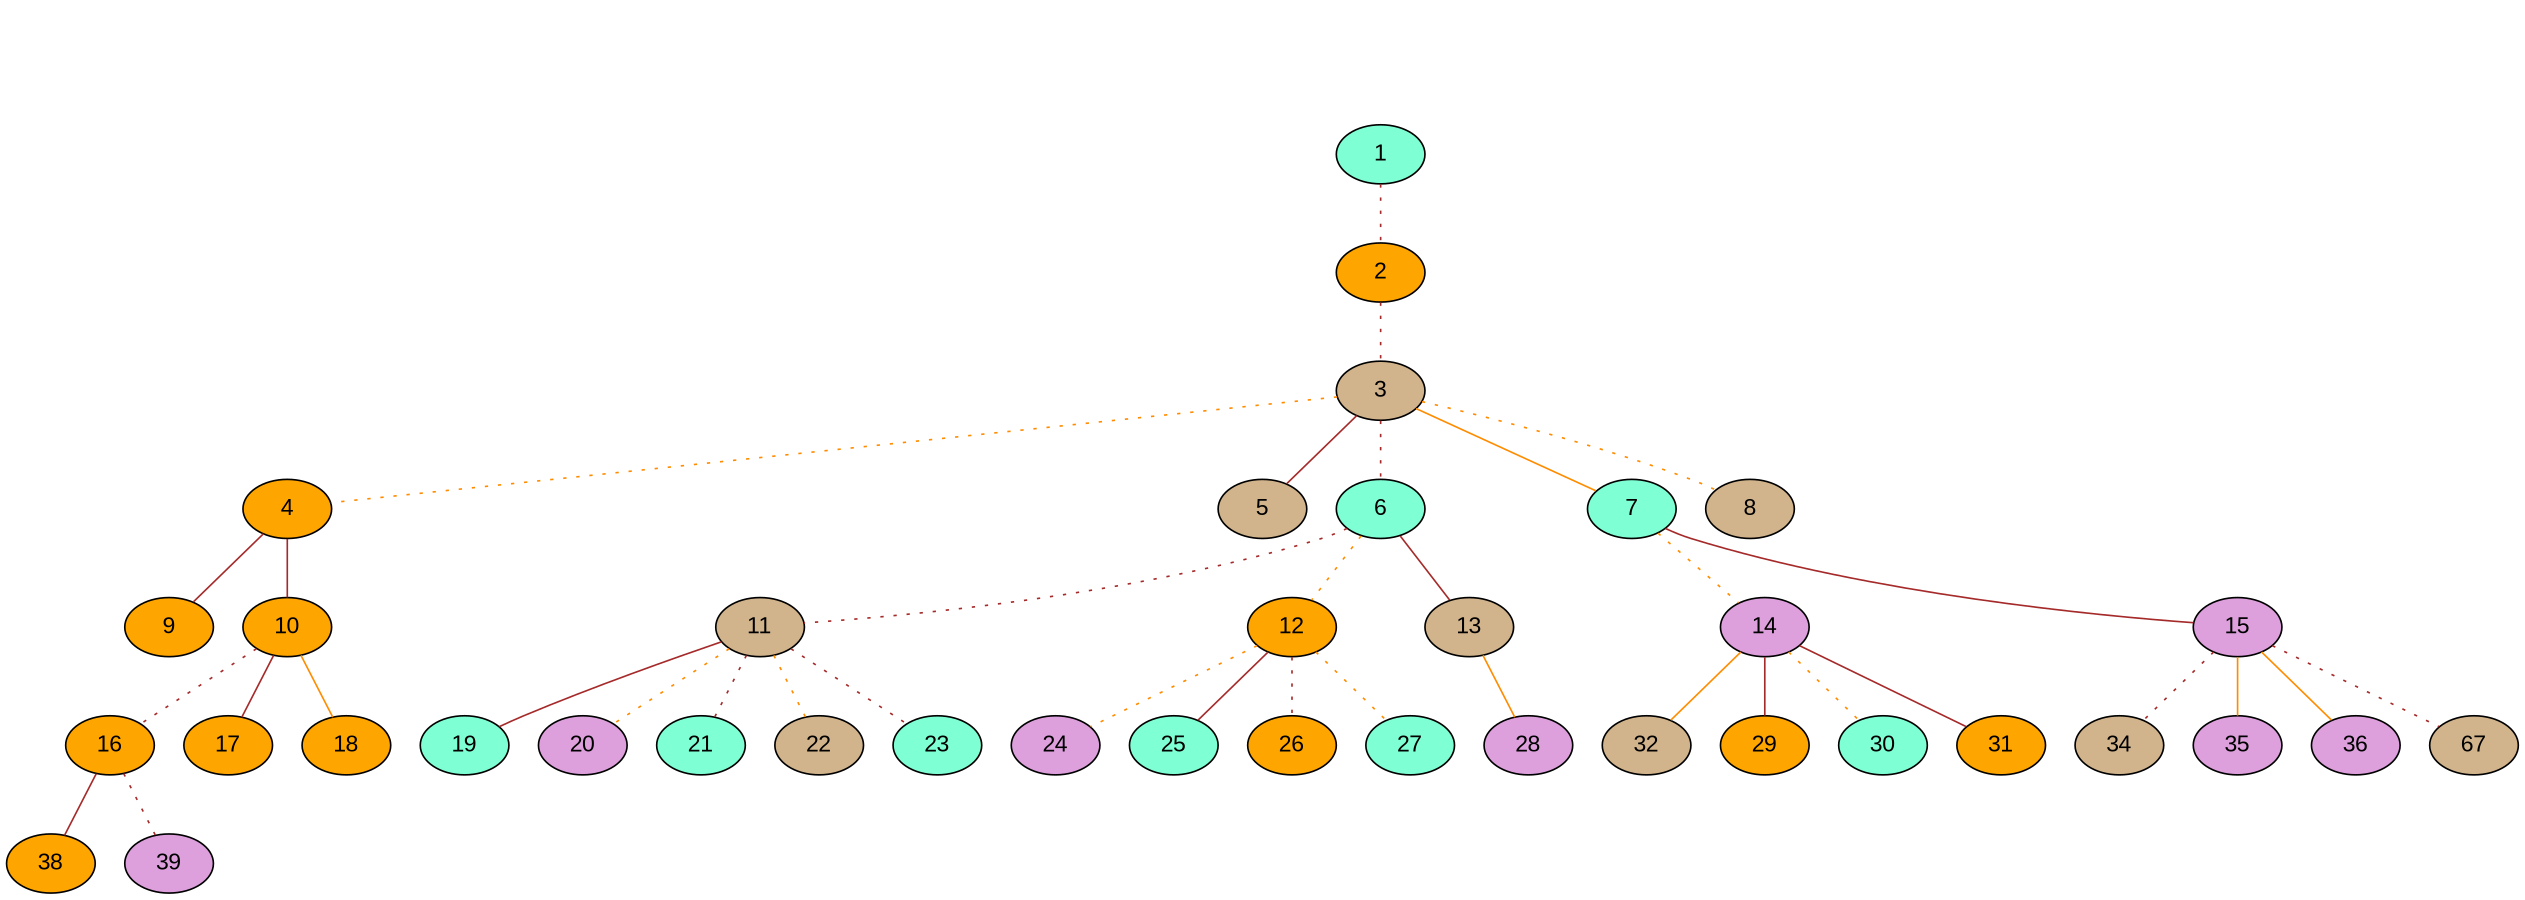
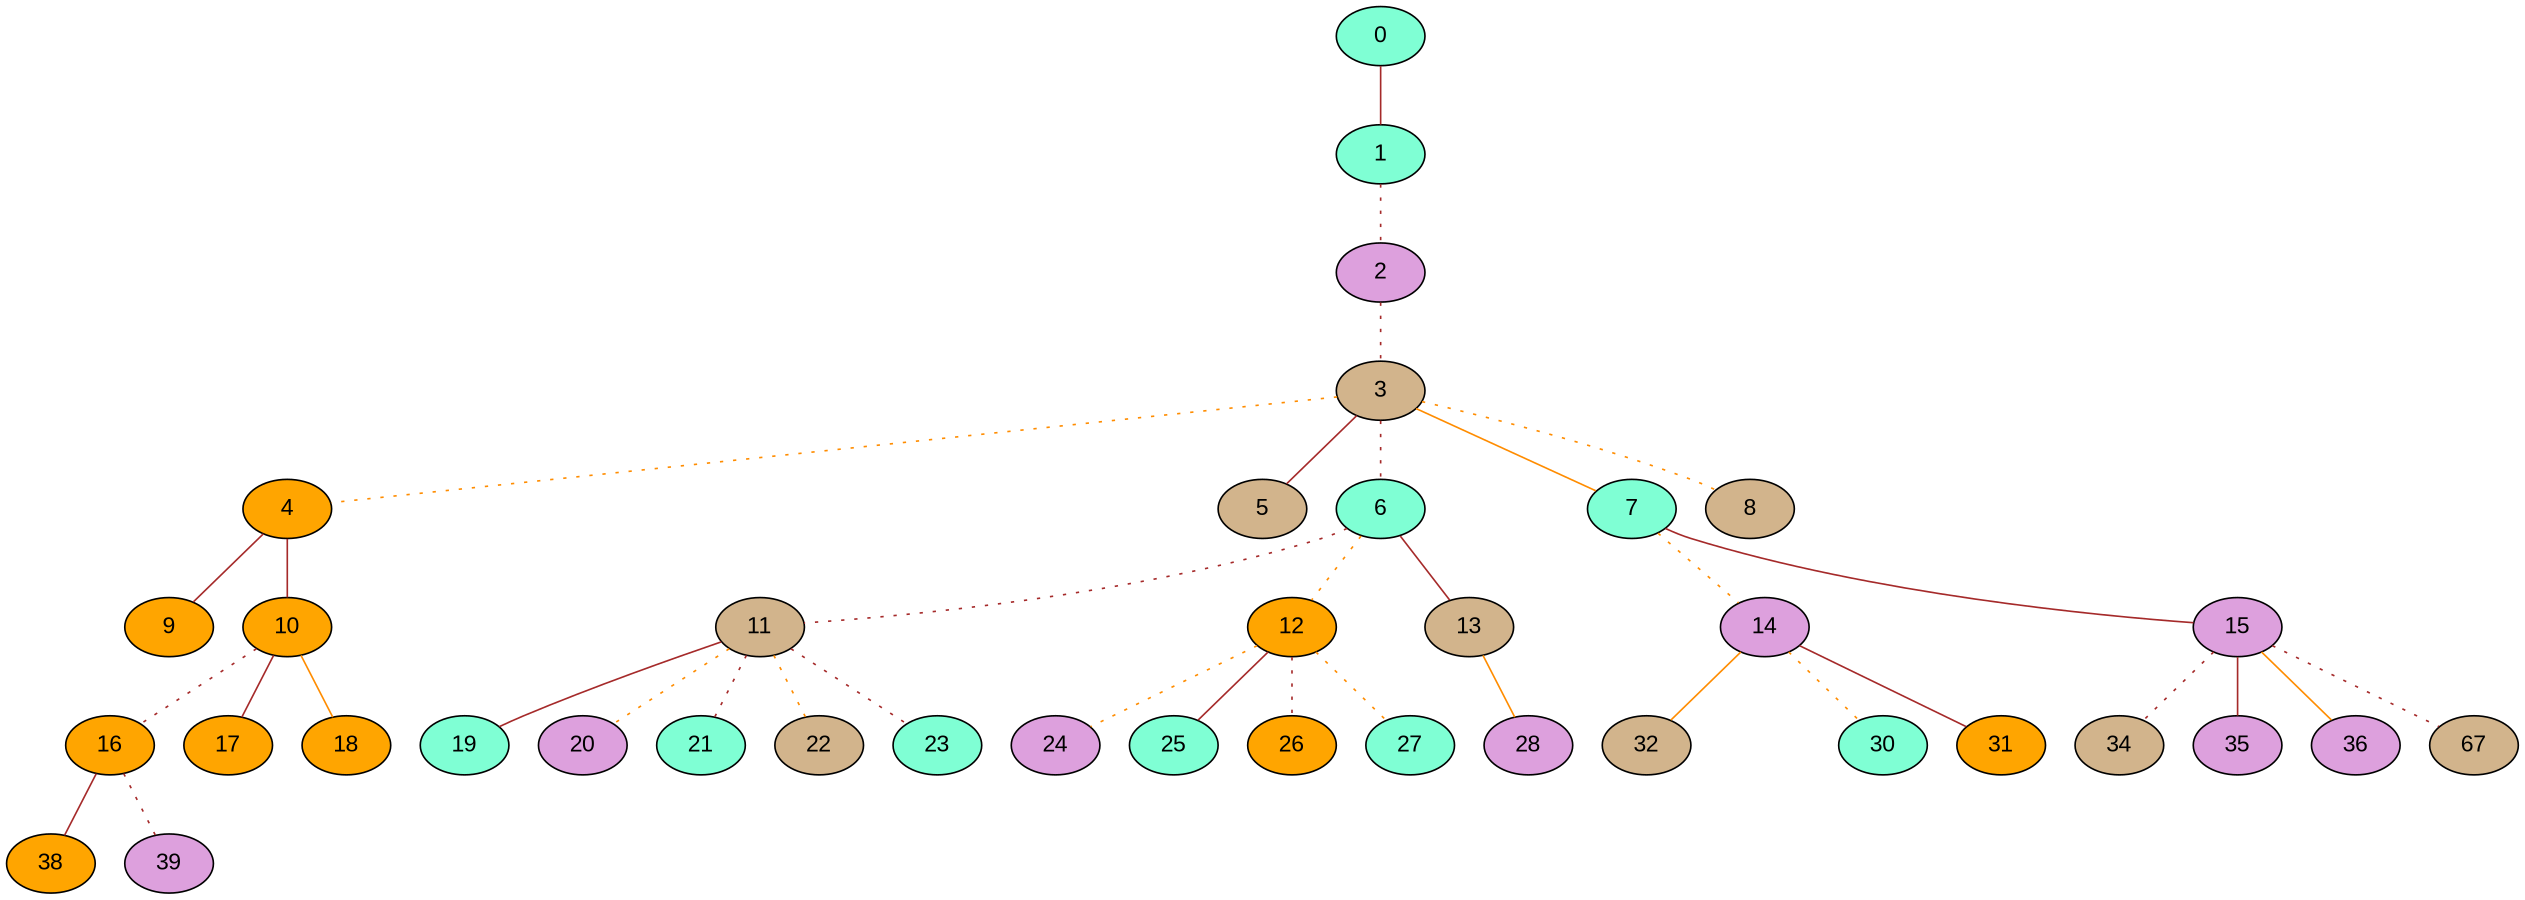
  graph {
    fontname="Liberation Sans"
    node [fillcolor=orange fontname="Liberation Sans" style=filled]
    edge [color=brown fontname="Liberation Sans" style=dotted]
+   0 [fillcolor=aquamarine]
    1 [fillcolor=aquamarine]
-   2
+   2 [fillcolor=plum]
    3 [fillcolor=tan]
    4
    5 [fillcolor=tan]
    6 [fillcolor=aquamarine]
    7 [fillcolor=aquamarine]
    8 [fillcolor=tan]
    9
    10
    11 [fillcolor=tan]
    12
    13 [fillcolor=tan]
    14 [fillcolor=plum]
    15 [fillcolor=plum]
    16
    17
    18
    19 [fillcolor=aquamarine]
    20 [fillcolor=plum]
    21 [fillcolor=aquamarine]
    22 [fillcolor=tan]
    23 [fillcolor=aquamarine]
    24 [fillcolor=plum]
    25 [fillcolor=aquamarine]
    26
    27 [fillcolor=aquamarine]
    28 [fillcolor=plum]
    32 [fillcolor=tan]
-   29
    30 [fillcolor=aquamarine]
    31
    34 [fillcolor=tan]
    35 [fillcolor=plum]
    36 [fillcolor=plum]
    n37 [fillcolor=tan label=67]
    38
    39 [fillcolor=plum]
+   0 -- 1 [style=solid]
    1 -- 2
    2 -- 3
    3 -- 4 [color=darkorange]
    3 -- 5 [style=solid]
    3 -- 6
    3 -- 7 [color=darkorange style=solid]
    3 -- 8 [color=darkorange]
    4 -- 9 [style=solid]
    4 -- 10 [style=solid]
    6 -- 11
    6 -- 12 [color=darkorange]
    6 -- 13 [style=solid]
    7 -- 14 [color=darkorange]
    7 -- 15 [style=solid]
    10 -- 16
    10 -- 17 [style=solid]
    10 -- 18 [color=darkorange style=solid]
    11 -- 19 [style=solid]
    11 -- 20 [color=darkorange]
    11 -- 21
    11 -- 22 [color=darkorange]
    11 -- 23
    12 -- 24 [color=darkorange]
    12 -- 25 [style=solid]
    12 -- 26
    12 -- 27 [color=darkorange]
    13 -- 28 [color=darkorange style=solid]
    14 -- 32 [color=darkorange style=solid]
-   14 -- 29 [style=solid]
    14 -- 30 [color=darkorange]
    14 -- 31 [style=solid]
    15 -- 34
-   15 -- 35 [color=darkorange style=solid]
+   15 -- 35 [style=solid]
    15 -- 36 [color=darkorange style=solid]
    15 -- n37
    16 -- 38 [style=solid]
    16 -- 39
  }
